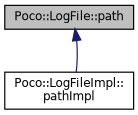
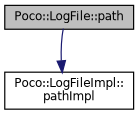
  digraph {
    rankdir=TB
    node [color=black fontname=Helvetica fontsize=10 shape=record style=filled]
    n1 [fillcolor=grey75 fontcolor=black height=0.2 label="Poco::LogFile::path" width=0.4]
    n2 [fillcolor=white height=0.2 label="Poco::LogFileImpl::\lpathImpl" width=0.4]
-   n2 -> n1 [color=midnightblue fontname=Helvetica fontsize=10 labelfontname=Helvetica labelfontsize=10 style=solid]
+   n1 -> n2 [color=midnightblue fontname=Helvetica fontsize=10 labelfontname=Helvetica labelfontsize=10 style=solid]
  }
